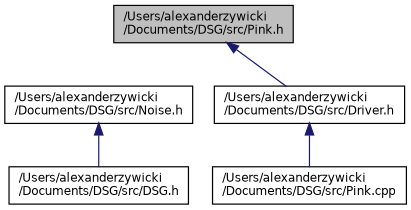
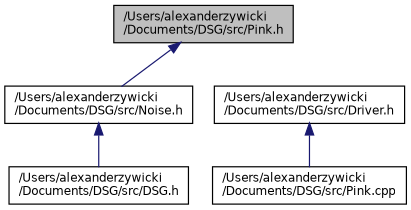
  digraph {
    node [color=black fillcolor=white fontname=Helvetica fontsize=10 shape=record style=filled]
    edge [color=midnightblue dir=back fontname=Helvetica fontsize=10 labelfontname=Helvetica labelfontsize=10 style=solid]
    n1 [fillcolor=grey75 fontcolor=black height=0.2 label="/Users/alexanderzywicki\l/Documents/DSG/src/Pink.h" width=0.4]
    n2 [height=0.2 label="/Users/alexanderzywicki\l/Documents/DSG/src/Noise.h" width=0.4]
    n3 [height=0.2 label="/Users/alexanderzywicki\l/Documents/DSG/src/DSG.h" width=0.4]
    n4 [height=0.2 label="/Users/alexanderzywicki\l/Documents/DSG/src/Driver.h" width=0.4]
    n5 [height=0.2 label="/Users/alexanderzywicki\l/Documents/DSG/src/Pink.cpp" width=0.4]
-   n1 -> n4
+   n1 -> n2
    n2 -> n3
    n4 -> n5
  }
